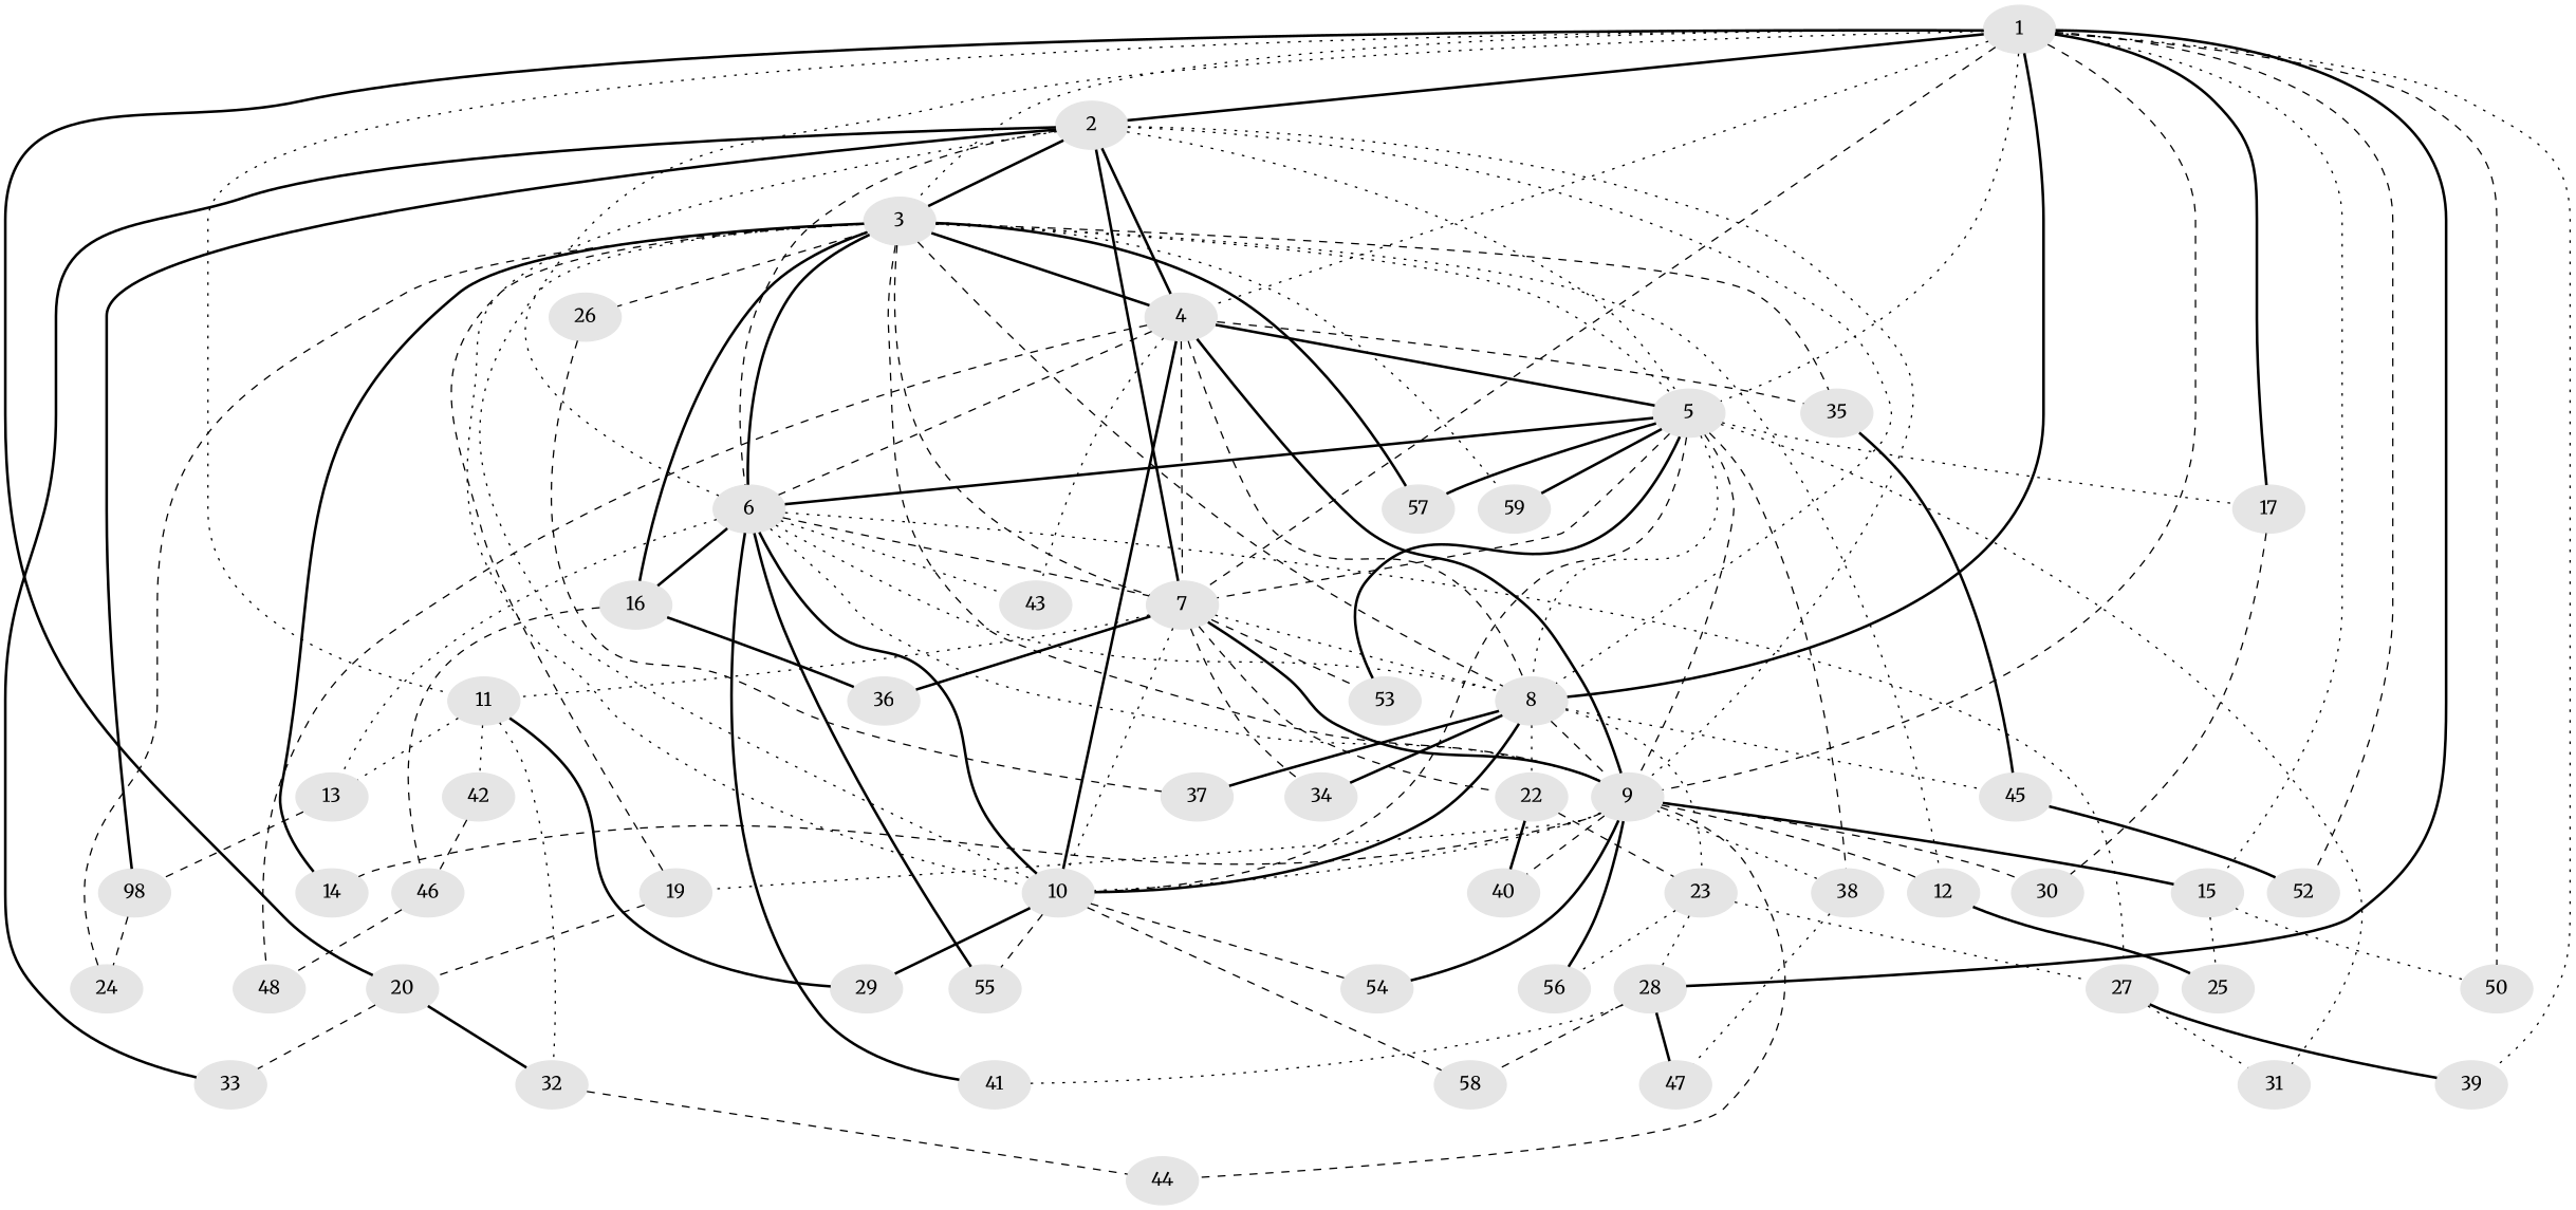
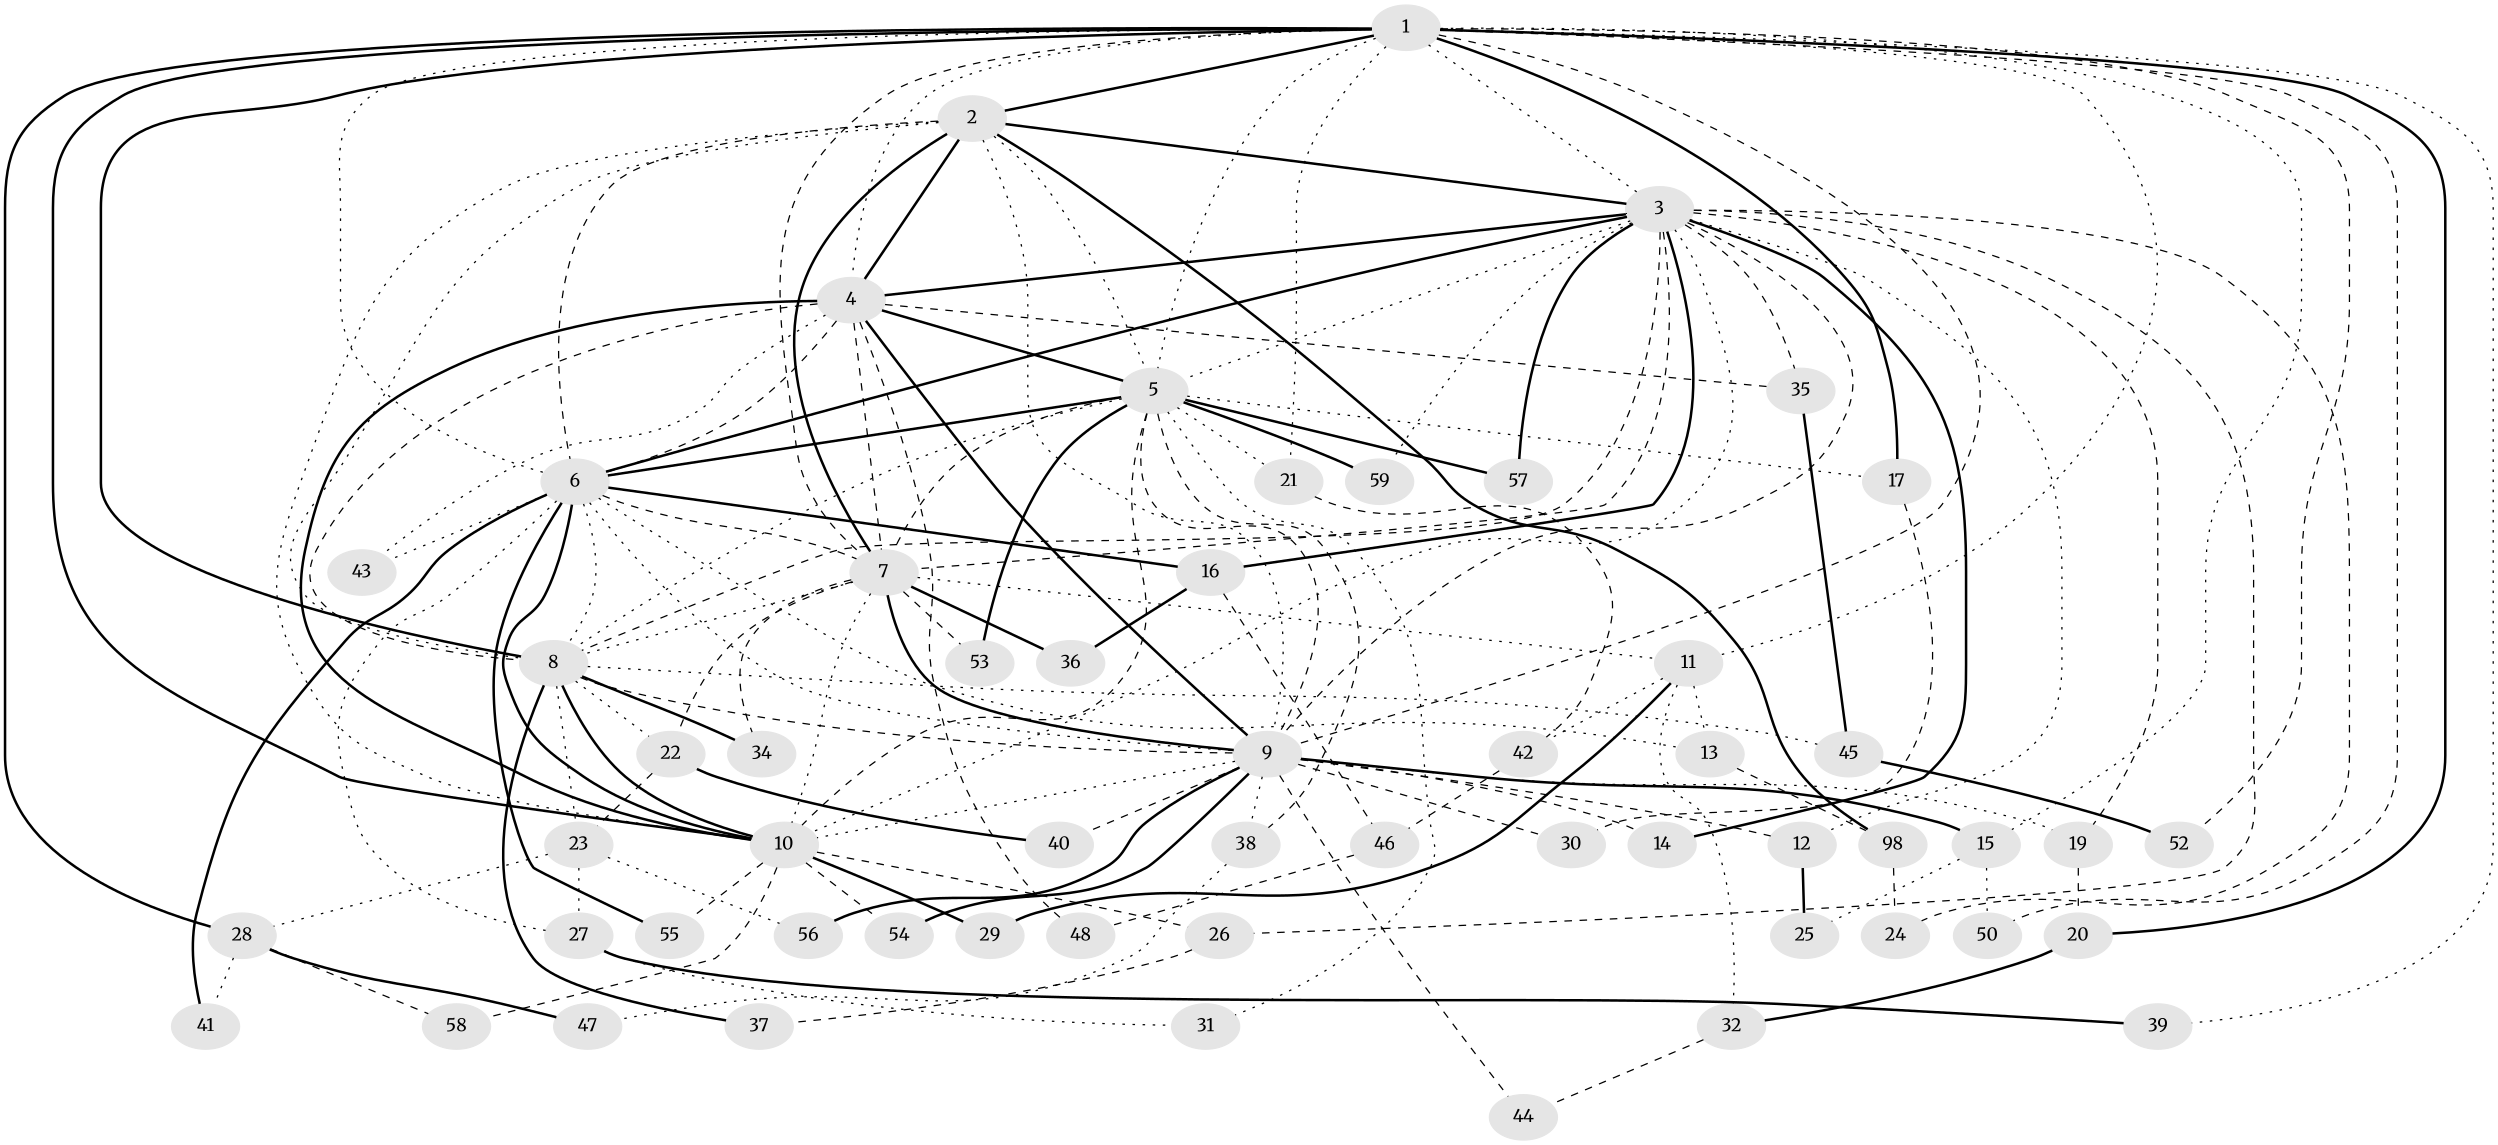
  graph {
    fontname=Merriweather
    node [color=gray90 fontname=Merriweather style=filled]
    edge [fontname=Merriweather style=dashed]
    1
    2
    3
    4
    5
    6
    7
    8
    9
    10
    11
    15
    17
    20
+   21
    28
    39
    50
    52
    n20 [label=98]
-   33
    12
    14
    16
    19
    24
    26
    35
    57
    59
    43
    48
    31
    38
    53
    13
    27
    41
    55
    22
    34
    36
    23
    37
    45
    30
    40
    44
    54
    56
    29
    58
    32
    42
    25
    47
    46
    1 -- 2 [style=bold]
    1 -- 3 [style=dotted]
    1 -- 4 [style=dotted]
    1 -- 5 [style=dotted]
    1 -- 6 [style=dotted]
    1 -- 7
    1 -- 8 [style=bold]
    1 -- 9
+   1 -- 10 [style=bold]
    1 -- 11 [style=dotted]
    1 -- 15 [style=dotted]
    1 -- 17 [style=bold]
    1 -- 20 [style=bold]
+   1 -- 21 [style=dotted]
    1 -- 28 [style=bold]
    1 -- 39 [style=dotted]
    1 -- 50
    1 -- 52
    2 -- 3 [style=bold]
    2 -- 4 [style=bold]
    2 -- 5 [style=dotted]
    2 -- 6
    2 -- 7 [style=bold]
    2 -- 8 [style=dotted]
    2 -- 9 [style=dotted]
    2 -- 10 [style=dotted]
    2 -- n20 [style=bold]
-   2 -- 33 [style=bold]
    3 -- 4 [style=bold]
    3 -- 5 [style=dotted]
    3 -- 6 [style=bold]
    3 -- 7
    3 -- 8
    3 -- 9
    3 -- 10 [style=dotted]
    3 -- 12 [style=dotted]
    3 -- 14 [style=bold]
    3 -- 16 [style=bold]
    3 -- 19
    3 -- 24
    3 -- 26
    3 -- 35
    3 -- 57 [style=bold]
    3 -- 59 [style=dotted]
    4 -- 5 [style=bold]
    4 -- 6
    4 -- 7
    4 -- 8
    4 -- 9 [style=bold]
    4 -- 10 [style=bold]
    4 -- 35
    4 -- 43 [style=dotted]
    4 -- 48
    5 -- 6 [style=bold]
    5 -- 7
    5 -- 8 [style=dotted]
    5 -- 9
    5 -- 10
    5 -- 17 [style=dotted]
+   5 -- 21 [style=dotted]
    5 -- 57 [style=bold]
    5 -- 59 [style=bold]
    5 -- 31 [style=dotted]
    5 -- 38
    5 -- 53 [style=bold]
    6 -- 7
    6 -- 8 [style=dotted]
    6 -- 9 [style=dotted]
    6 -- 10 [style=bold]
    6 -- 16 [style=bold]
    6 -- 43 [style=dotted]
    6 -- 13 [style=dotted]
    6 -- 27 [style=dotted]
    6 -- 41 [style=bold]
    6 -- 55 [style=bold]
    7 -- 8 [style=dotted]
    7 -- 9 [style=bold]
    7 -- 10 [style=dotted]
    7 -- 11 [style=dotted]
    7 -- 53
    7 -- 22
    7 -- 34
    7 -- 36 [style=bold]
    8 -- 9
    8 -- 10 [style=bold]
    8 -- 22 [style=dotted]
    8 -- 34 [style=bold]
    8 -- 23 [style=dotted]
    8 -- 37 [style=bold]
    8 -- 45 [style=dotted]
    9 -- 10 [style=dotted]
    9 -- 15 [style=bold]
    9 -- 12
    9 -- 14
    9 -- 19 [style=dotted]
    9 -- 38 [style=dotted]
    9 -- 30
    9 -- 40
    9 -- 44
    9 -- 54 [style=bold]
    9 -- 56 [style=bold]
+   10 -- 26
    10 -- 55
    10 -- 54
    10 -- 29 [style=bold]
    10 -- 58
    11 -- 13 [style=dotted]
    11 -- 29 [style=bold]
    11 -- 32 [style=dotted]
    11 -- 42 [style=dotted]
    15 -- 50 [style=dotted]
    15 -- 25 [style=dotted]
    17 -- 30
-   20 -- 33
    20 -- 32 [style=bold]
+   21 -- 42
    28 -- 41 [style=dotted]
    28 -- 58
    28 -- 47 [style=bold]
    n20 -- 24
    12 -- 25 [style=bold]
    16 -- 36 [style=bold]
    16 -- 46
    19 -- 20
    26 -- 37
    35 -- 45 [style=bold]
    38 -- 47 [style=dotted]
    13 -- n20
    27 -- 39 [style=bold]
    27 -- 31 [style=dotted]
    22 -- 23
    22 -- 40 [style=bold]
    23 -- 28 [style=dotted]
    23 -- 27 [style=dotted]
    23 -- 56 [style=dotted]
    45 -- 52 [style=bold]
    32 -- 44
    42 -- 46
    46 -- 48
  }
